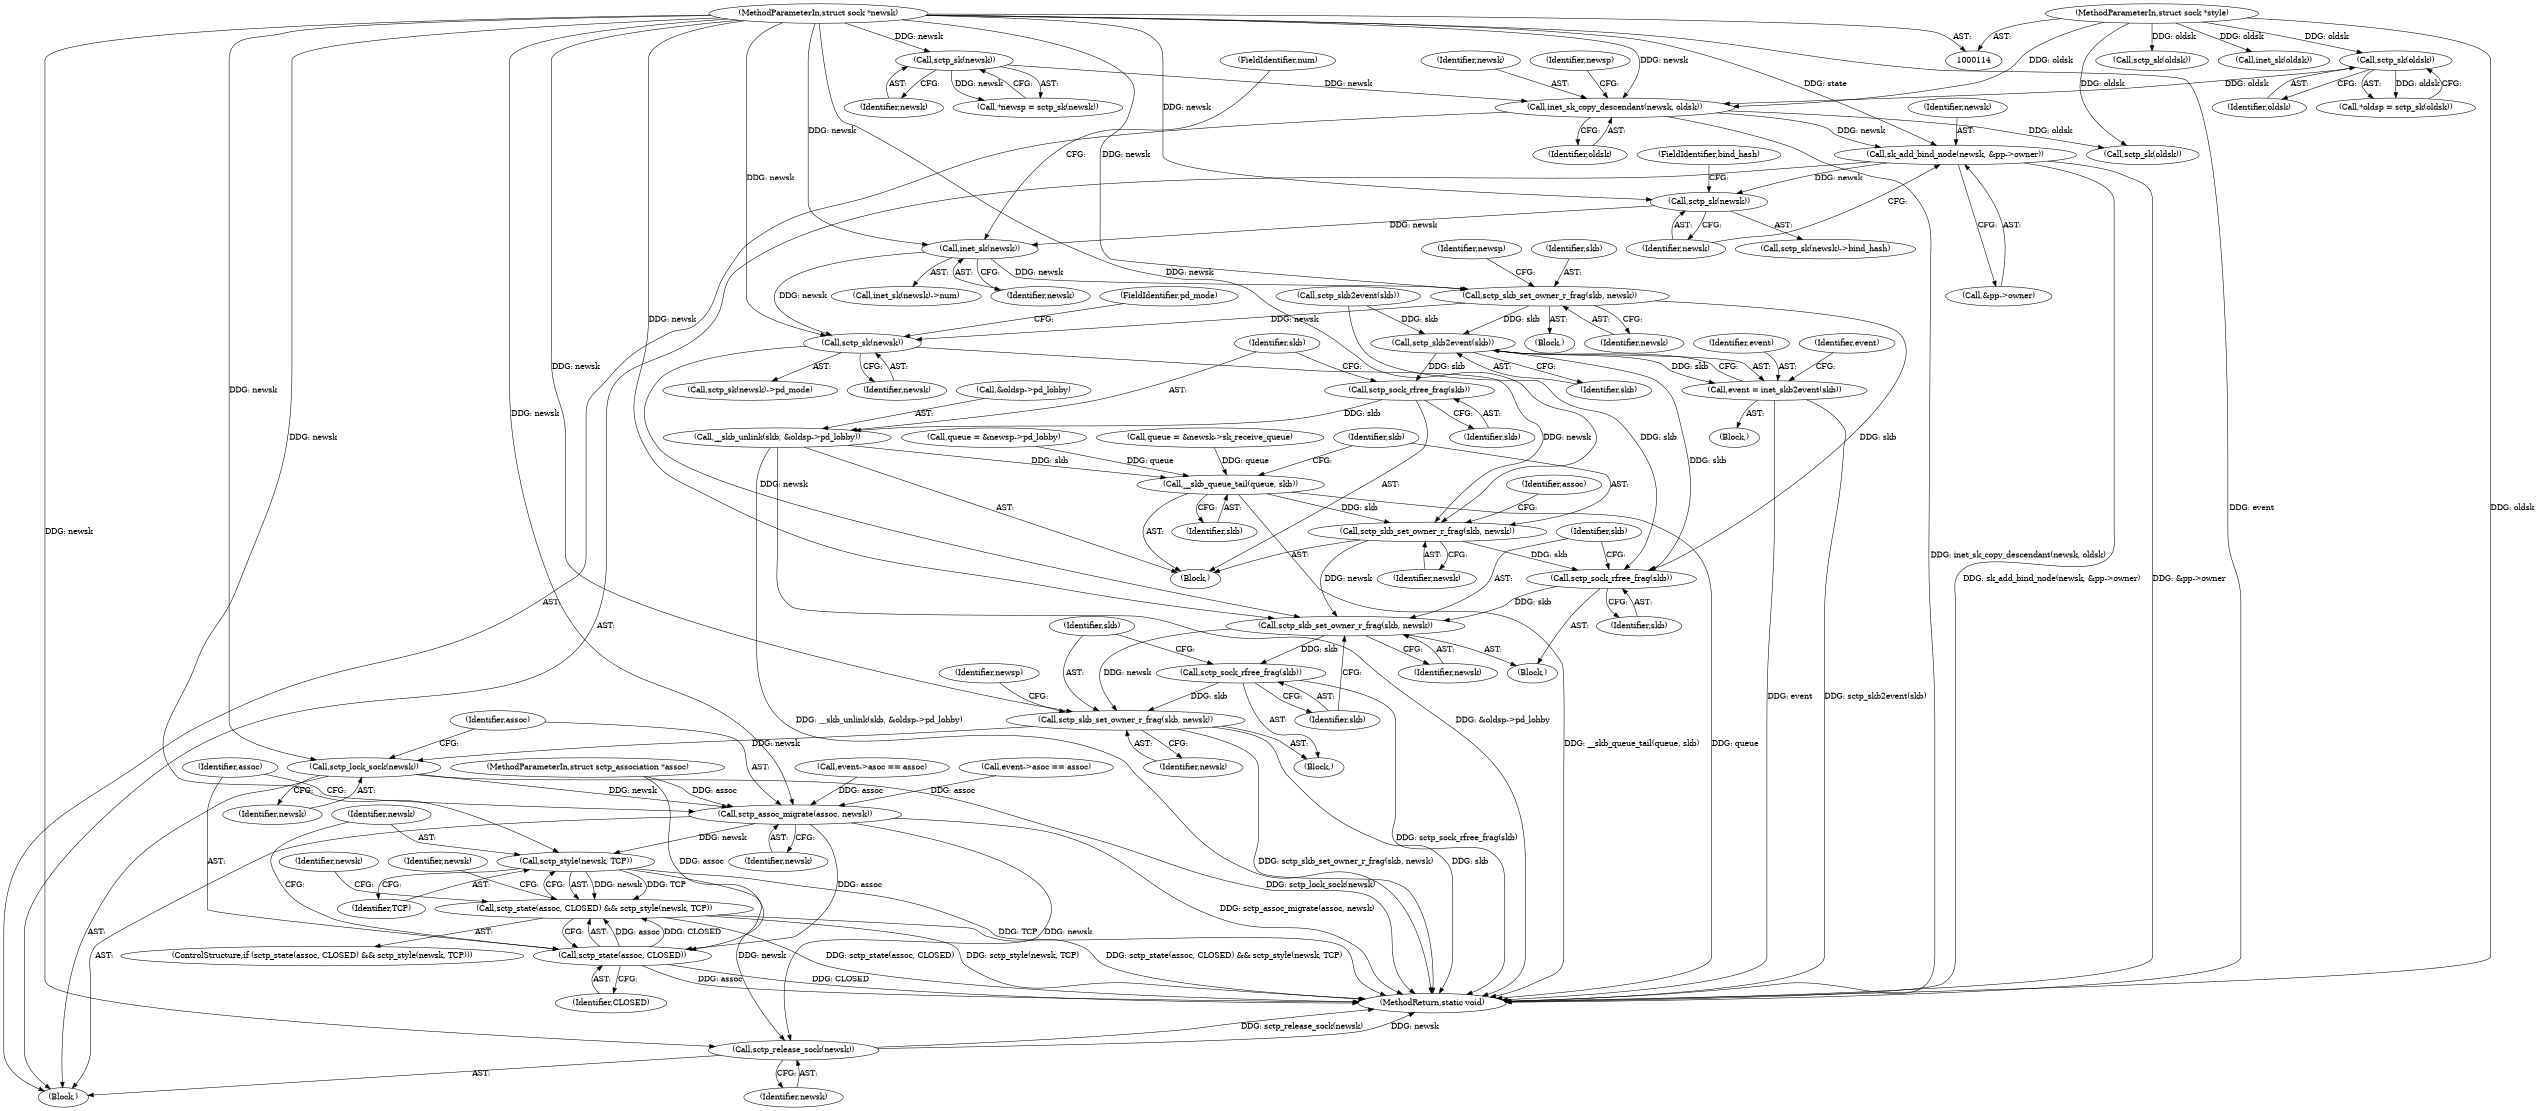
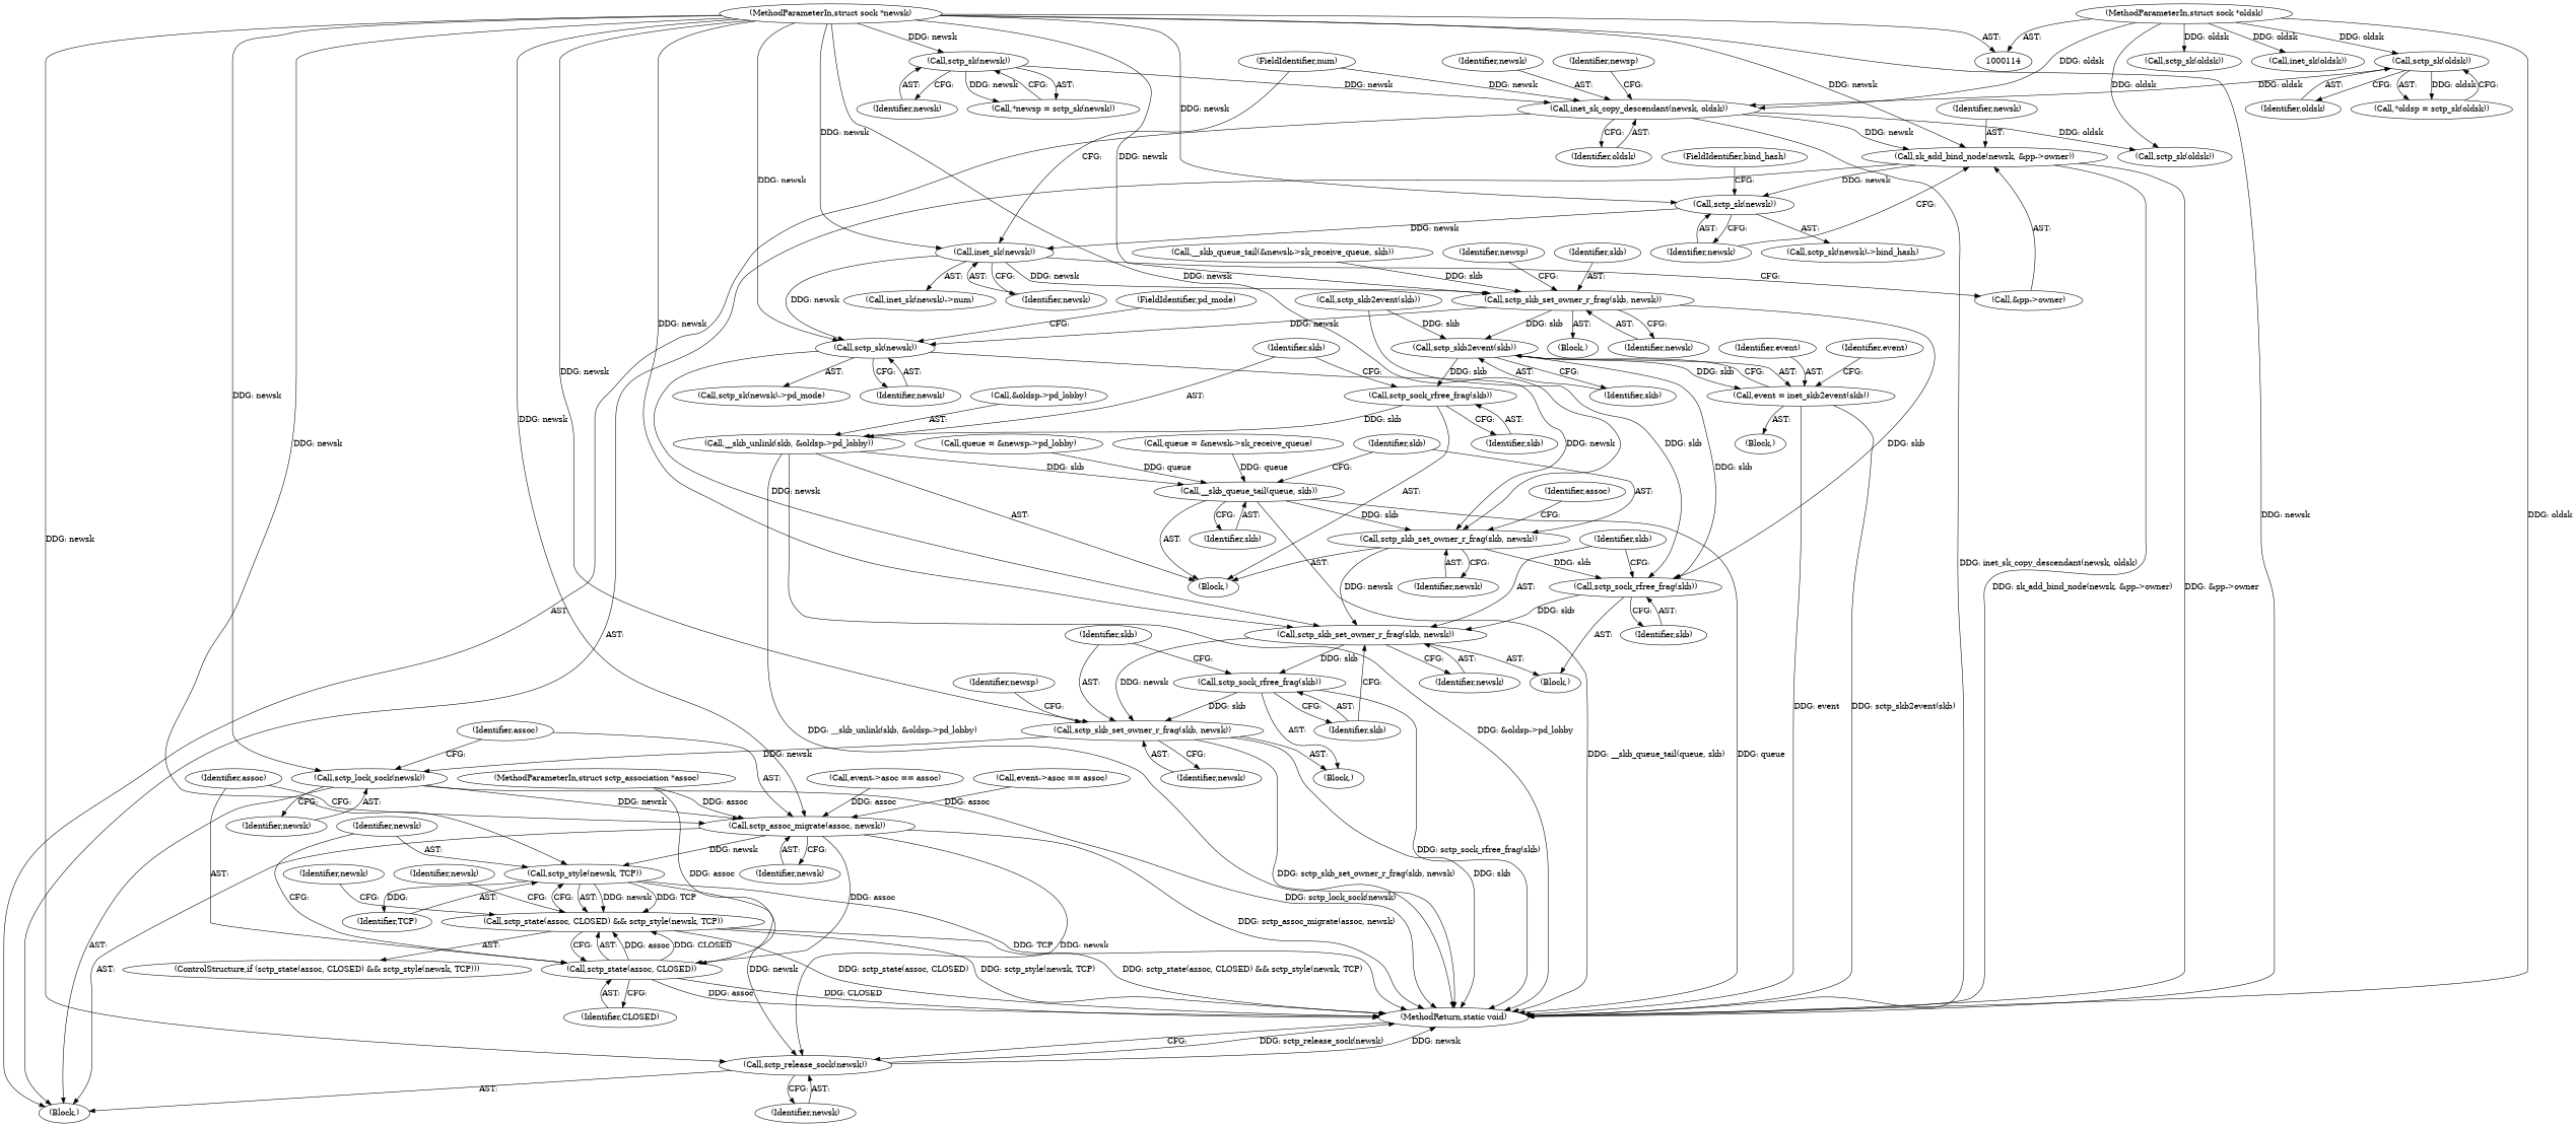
  digraph {
    n1 [label="(Call,sk_add_bind_node(newsk, &pp->owner))"]
    n2 [label="(Call,sctp_sk(newsk))"]
    n3 [label="(Call,&pp->owner)"]
    n4 [label="(Block,)"]
    n5 [label="(MethodReturn,static void)"]
    n6 [label="(Call,inet_sk(newsk))"]
    n7 [label="(Call,sctp_sk(newsk)->bind_hash)"]
    n8 [label="(Identifier,newsk)"]
    n9 [label="(Call,sctp_release_sock(newsk))"]
    n10 [label="(Call,inet_sk_copy_descendant(newsk, oldsk))"]
    n11 [label="(Identifier,oldsk)"]
    n12 [label="(Call,sctp_sk(oldsk))"]
    n13 [label="(Call,sctp_sk(newsk))"]
    n14 [label="(Identifier,newsk)"]
    n15 [label="(Call,*newsp = sctp_sk(newsk))"]
    n16 [label="(MethodParameterIn,struct sock *newsk)"]
    n17 [label="(Call,sctp_skb_set_owner_r_frag(skb, newsk))"]
    n18 [label="(Call,sctp_sk(newsk))"]
    n19 [label="(Call,sctp_skb_set_owner_r_frag(skb, newsk))"]
    n20 [label="(Call,sctp_skb_set_owner_r_frag(skb, newsk))"]
    n21 [label="(Call,sctp_skb_set_owner_r_frag(skb, newsk))"]
    n22 [label="(Call,sctp_lock_sock(newsk))"]
    n23 [label="(Call,sctp_assoc_migrate(assoc, newsk))"]
    n24 [label="(Call,sctp_style(newsk, TCP))"]
    1000114
    n26 [label="(Identifier,newsk)"]
    n27 [label="(Call,inet_sk(newsk)->num)"]
    n28 [label="(Call,sctp_sock_rfree_frag(skb))"]
    n29 [label="(Call,sctp_skb2event(skb))"]
    n30 [label="(Identifier,newsk)"]
    n31 [label="(Block,)"]
    n32 [label="(Call,sctp_sk(newsk)->pd_mode)"]
    n33 [label="(Identifier,newsk)"]
    n34 [label="(Block,)"]
    n35 [label="(Identifier,newsk)"]
    n36 [label="(Block,)"]
    n37 [label="(Call,sctp_sock_rfree_frag(skb))"]
    n38 [label="(Identifier,newsk)"]
    n39 [label="(Block,)"]
    n40 [label="(Identifier,newsk)"]
    n41 [label="(Identifier,newsk)"]
    n42 [label="(Call,sctp_state(assoc, CLOSED))"]
    n43 [label="(Identifier,newsk)"]
    n44 [label="(Call,sctp_state(assoc, CLOSED) && sctp_style(newsk, TCP))"]
    n45 [label="(Identifier,TCP)"]
    n46 [label="(Identifier,newsk)"]
    n47 [label="(Call,sctp_sk(oldsk))"]
    n48 [label="(Identifier,oldsk)"]
    n49 [label="(Call,*oldsp = sctp_sk(oldsk))"]
-   n50 [label="(MethodParameterIn,struct sock *style)"]
+   n50 [label="(MethodParameterIn,struct sock *oldsk)"]
    n51 [label="(Call,sctp_sk(oldsk))"]
    n52 [label="(Call,inet_sk(oldsk))"]
    n53 [label="(Identifier,skb)"]
    n54 [label="(Call,event = inet_skb2event(skb))"]
    n55 [label="(Call,sctp_sock_rfree_frag(skb))"]
    n56 [label="(Identifier,skb)"]
    n57 [label="(Identifier,skb)"]
    n58 [label="(Identifier,CLOSED)"]
    n59 [label="(ControlStructure,if (sctp_state(assoc, CLOSED) && sctp_style(newsk, TCP)))"]
    n60 [label="(Block,)"]
    n61 [label="(Call,__skb_unlink(skb, &oldsp->pd_lobby))"]
    n62 [label="(Identifier,skb)"]
    n63 [label="(Call,__skb_queue_tail(queue, skb))"]
    n64 [label="(Identifier,skb)"]
    n65 [label="(Call,&oldsp->pd_lobby)"]
    n66 [label="(Call,queue = &newsp->pd_lobby)"]
    n67 [label="(FieldIdentifier,num)"]
    n68 [label="(FieldIdentifier,pd_mode)"]
+   n69 [label="(Call,__skb_queue_tail(&newsk->sk_receive_queue, skb))"]
    n70 [label="(Identifier,newsk)"]
    n71 [label="(Call,event->asoc == assoc)"]
    n72 [label="(Identifier,skb)"]
    n73 [label="(FieldIdentifier,bind_hash)"]
    n74 [label="(Identifier,event)"]
    n75 [label="(Call,event->asoc == assoc)"]
    n76 [label="(Call,queue = &newsk->sk_receive_queue)"]
    n77 [label="(Identifier,newsk)"]
    n78 [label="(Identifier,newsp)"]
    n79 [label="(MethodParameterIn,struct sctp_association *assoc)"]
    n80 [label="(Identifier,assoc)"]
    n81 [label="(Identifier,newsk)"]
    n82 [label="(Identifier,event)"]
    n83 [label="(Identifier,newsk)"]
    n84 [label="(Call,sctp_skb2event(skb))"]
    n85 [label="(Identifier,skb)"]
    n86 [label="(Identifier,newsk)"]
    n87 [label="(Identifier,newsp)"]
    n88 [label="(Identifier,skb)"]
    n89 [label="(Identifier,assoc)"]
    n90 [label="(Identifier,skb)"]
    n91 [label="(Identifier,newsp)"]
    n92 [label="(Identifier,assoc)"]
    n93 [label="(Identifier,skb)"]
    n1 -> n2 [label="DDG: newsk"]
-   n1 -> n3 [label="CFG: "]
+   n6 -> n3 [label="CFG: "]
    n1 -> n4 [label="AST: "]
    n1 -> n5 [label="DDG: &pp->owner"]
    n1 -> n5 [label="DDG: sk_add_bind_node(newsk, &pp->owner)"]
    n2 -> n6 [label="DDG: newsk"]
    n2 -> n7 [label="AST: "]
    n2 -> n8 [label="CFG: "]
    n3 -> n1 [label="AST: "]
+   n5 -> n9 [label="CFG: "]
    n6 -> n17 [label="DDG: newsk"]
    n6 -> n18 [label="DDG: newsk"]
    n6 -> n26 [label="CFG: "]
    n6 -> n27 [label="AST: "]
    n8 -> n1 [label="CFG: "]
    n8 -> n2 [label="AST: "]
    n9 -> n4 [label="AST: "]
    n9 -> n5 [label="DDG: sctp_release_sock(newsk)"]
    n9 -> n5 [label="DDG: newsk"]
    n9 -> n46 [label="CFG: "]
    n10 -> n1 [label="DDG: newsk"]
    n10 -> n4 [label="AST: "]
    n10 -> n5 [label="DDG: inet_sk_copy_descendant(newsk, oldsk)"]
    n10 -> n11 [label="CFG: "]
    n10 -> n12 [label="DDG: oldsk"]
    n11 -> n10 [label="AST: "]
    n13 -> n10 [label="DDG: newsk"]
    n13 -> n14 [label="CFG: "]
    n13 -> n15 [label="AST: "]
    n13 -> n15 [label="DDG: newsk"]
    n14 -> n13 [label="AST: "]
    n15 -> n13 [label="CFG: "]
-   n16 -> n1 [label="DDG: state"]
+   n16 -> n1 [label="DDG: newsk"]
    n16 -> n2 [label="DDG: newsk"]
-   n16 -> n5 [label="DDG: event"]
+   n16 -> n5 [label="DDG: newsk"]
    n16 -> n6 [label="DDG: newsk"]
    n16 -> n9 [label="DDG: newsk"]
-   n16 -> n10 [label="DDG: newsk"]
+   n67 -> n10 [label="DDG: newsk"]
    n16 -> n13 [label="DDG: newsk"]
    n16 -> n17 [label="DDG: newsk"]
    n16 -> n18 [label="DDG: newsk"]
    n16 -> n19 [label="DDG: newsk"]
    n16 -> n20 [label="DDG: newsk"]
    n16 -> n21 [label="DDG: newsk"]
    n16 -> n22 [label="DDG: newsk"]
    n16 -> n23 [label="DDG: newsk"]
    n16 -> n24 [label="DDG: newsk"]
    n16 -> 1000114 [label="AST: "]
    n17 -> n18 [label="DDG: newsk"]
    n17 -> n28 [label="DDG: skb"]
    n17 -> n29 [label="DDG: skb"]
    n17 -> n30 [label="CFG: "]
    n17 -> n31 [label="AST: "]
    n18 -> n19 [label="DDG: newsk"]
    n18 -> n20 [label="DDG: newsk"]
    n18 -> n32 [label="AST: "]
    n18 -> n33 [label="CFG: "]
    n19 -> n20 [label="DDG: newsk"]
    n19 -> n28 [label="DDG: skb"]
    n19 -> n34 [label="AST: "]
    n19 -> n35 [label="CFG: "]
    n20 -> n21 [label="DDG: newsk"]
    n20 -> n36 [label="AST: "]
    n20 -> n37 [label="DDG: skb"]
    n20 -> n38 [label="CFG: "]
    n21 -> n5 [label="DDG: skb"]
    n21 -> n5 [label="DDG: sctp_skb_set_owner_r_frag(skb, newsk)"]
    n21 -> n22 [label="DDG: newsk"]
    n21 -> n39 [label="AST: "]
    n21 -> n40 [label="CFG: "]
    n22 -> n4 [label="AST: "]
    n22 -> n5 [label="DDG: sctp_lock_sock(newsk)"]
    n22 -> n23 [label="DDG: newsk"]
    n22 -> n41 [label="CFG: "]
    n23 -> n4 [label="AST: "]
    n23 -> n5 [label="DDG: sctp_assoc_migrate(assoc, newsk)"]
    n23 -> n9 [label="DDG: newsk"]
    n23 -> n24 [label="DDG: newsk"]
    n23 -> n42 [label="DDG: assoc"]
    n23 -> n43 [label="CFG: "]
    n24 -> n5 [label="DDG: TCP"]
    n24 -> n9 [label="DDG: newsk"]
    n24 -> n44 [label="AST: "]
    n24 -> n44 [label="DDG: newsk"]
    n24 -> n44 [label="DDG: TCP"]
-   n24 -> n45 [label="CFG: "]
+   n24 -> n45 [label="DDG: "]
    n26 -> n6 [label="AST: "]
    n28 -> n20 [label="DDG: skb"]
    n28 -> n36 [label="AST: "]
    n28 -> n53 [label="CFG: "]
    n29 -> n28 [label="DDG: skb"]
    n29 -> n54 [label="AST: "]
    n29 -> n54 [label="DDG: skb"]
    n29 -> n55 [label="DDG: skb"]
    n29 -> n56 [label="CFG: "]
    n30 -> n17 [label="AST: "]
    n33 -> n18 [label="AST: "]
    n35 -> n19 [label="AST: "]
    n37 -> n5 [label="DDG: sctp_sock_rfree_frag(skb)"]
    n37 -> n21 [label="DDG: skb"]
    n37 -> n39 [label="AST: "]
    n37 -> n57 [label="CFG: "]
    n38 -> n20 [label="AST: "]
    n40 -> n21 [label="AST: "]
    n41 -> n22 [label="AST: "]
    n42 -> n5 [label="DDG: CLOSED"]
    n42 -> n5 [label="DDG: assoc"]
    n42 -> n44 [label="AST: "]
    n42 -> n44 [label="DDG: assoc"]
    n42 -> n44 [label="DDG: CLOSED"]
    n42 -> n58 [label="CFG: "]
    n43 -> n23 [label="AST: "]
    n44 -> n5 [label="DDG: sctp_state(assoc, CLOSED) && sctp_style(newsk, TCP)"]
    n44 -> n5 [label="DDG: sctp_state(assoc, CLOSED)"]
    n44 -> n5 [label="DDG: sctp_style(newsk, TCP)"]
    n44 -> n24 [label="CFG: "]
    n44 -> n42 [label="CFG: "]
    n44 -> n59 [label="AST: "]
    n45 -> n24 [label="AST: "]
    n46 -> n9 [label="AST: "]
    n47 -> n10 [label="DDG: oldsk"]
    n47 -> n48 [label="CFG: "]
    n47 -> n49 [label="AST: "]
    n47 -> n49 [label="DDG: oldsk"]
    n48 -> n47 [label="AST: "]
    n49 -> n47 [label="CFG: "]
    n50 -> n5 [label="DDG: oldsk"]
    n50 -> n10 [label="DDG: oldsk"]
    n50 -> n12 [label="DDG: oldsk"]
    n50 -> 1000114 [label="AST: "]
    n50 -> n47 [label="DDG: oldsk"]
    n50 -> n51 [label="DDG: oldsk"]
    n50 -> n52 [label="DDG: oldsk"]
    n53 -> n28 [label="AST: "]
    n54 -> n5 [label="DDG: event"]
    n54 -> n5 [label="DDG: sctp_skb2event(skb)"]
    n54 -> n29 [label="CFG: "]
    n54 -> n60 [label="AST: "]
    n55 -> n34 [label="AST: "]
    n55 -> n61 [label="DDG: skb"]
    n55 -> n62 [label="CFG: "]
    n56 -> n29 [label="AST: "]
    n57 -> n20 [label="CFG: "]
    n57 -> n37 [label="AST: "]
    n58 -> n42 [label="AST: "]
    n61 -> n5 [label="DDG: __skb_unlink(skb, &oldsp->pd_lobby)"]
    n61 -> n5 [label="DDG: &oldsp->pd_lobby"]
    n61 -> n34 [label="AST: "]
    n61 -> n63 [label="DDG: skb"]
    n62 -> n55 [label="AST: "]
    n63 -> n5 [label="DDG: __skb_queue_tail(queue, skb)"]
    n63 -> n5 [label="DDG: queue"]
    n63 -> n19 [label="DDG: skb"]
    n63 -> n34 [label="AST: "]
    n63 -> n64 [label="CFG: "]
    n64 -> n63 [label="AST: "]
    n65 -> n61 [label="AST: "]
    n66 -> n63 [label="DDG: queue"]
    n67 -> n6 [label="CFG: "]
    n68 -> n18 [label="CFG: "]
+   n69 -> n17 [label="DDG: skb"]
    n70 -> n10 [label="AST: "]
    n71 -> n23 [label="DDG: assoc"]
    n72 -> n55 [label="CFG: "]
    n72 -> n61 [label="AST: "]
    n73 -> n2 [label="CFG: "]
    n74 -> n54 [label="CFG: "]
    n75 -> n23 [label="DDG: assoc"]
    n76 -> n63 [label="DDG: queue"]
    n77 -> n24 [label="AST: "]
    n77 -> n42 [label="CFG: "]
    n78 -> n17 [label="CFG: "]
    n79 -> n23 [label="DDG: assoc"]
    n79 -> n42 [label="DDG: assoc"]
    n80 -> n19 [label="CFG: "]
    n81 -> n1 [label="AST: "]
    n82 -> n54 [label="AST: "]
    n83 -> n44 [label="CFG: "]
    n84 -> n28 [label="DDG: skb"]
    n84 -> n29 [label="DDG: skb"]
    n85 -> n21 [label="AST: "]
    n85 -> n37 [label="CFG: "]
    n86 -> n44 [label="CFG: "]
    n87 -> n21 [label="CFG: "]
    n88 -> n17 [label="AST: "]
    n89 -> n22 [label="CFG: "]
    n89 -> n23 [label="AST: "]
    n90 -> n20 [label="AST: "]
    n90 -> n28 [label="CFG: "]
    n91 -> n10 [label="CFG: "]
    n92 -> n23 [label="CFG: "]
    n92 -> n42 [label="AST: "]
    n93 -> n19 [label="AST: "]
    n93 -> n63 [label="CFG: "]
  }
